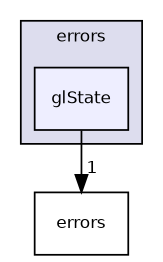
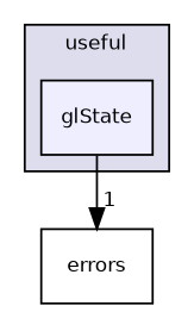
  digraph {
    compound=true
    node [fontname=Helvetica fontsize=10 shape=box]
    n1 [fillcolor="#eeeeff" label=glState pencolor=black style=filled]
    n2 [label=errors]
    subgraph cluster_1 {
      bgcolor="#ddddee"
      fontname=Helvetica
      fontsize=10
-     label=errors
+     label=useful
      pencolor=black
      n1
    }
    n1 -> n2 [headlabel=1 labeldistance=1.5 labelfontname=Helvetica labelfontsize=10 style=solid]
  }
